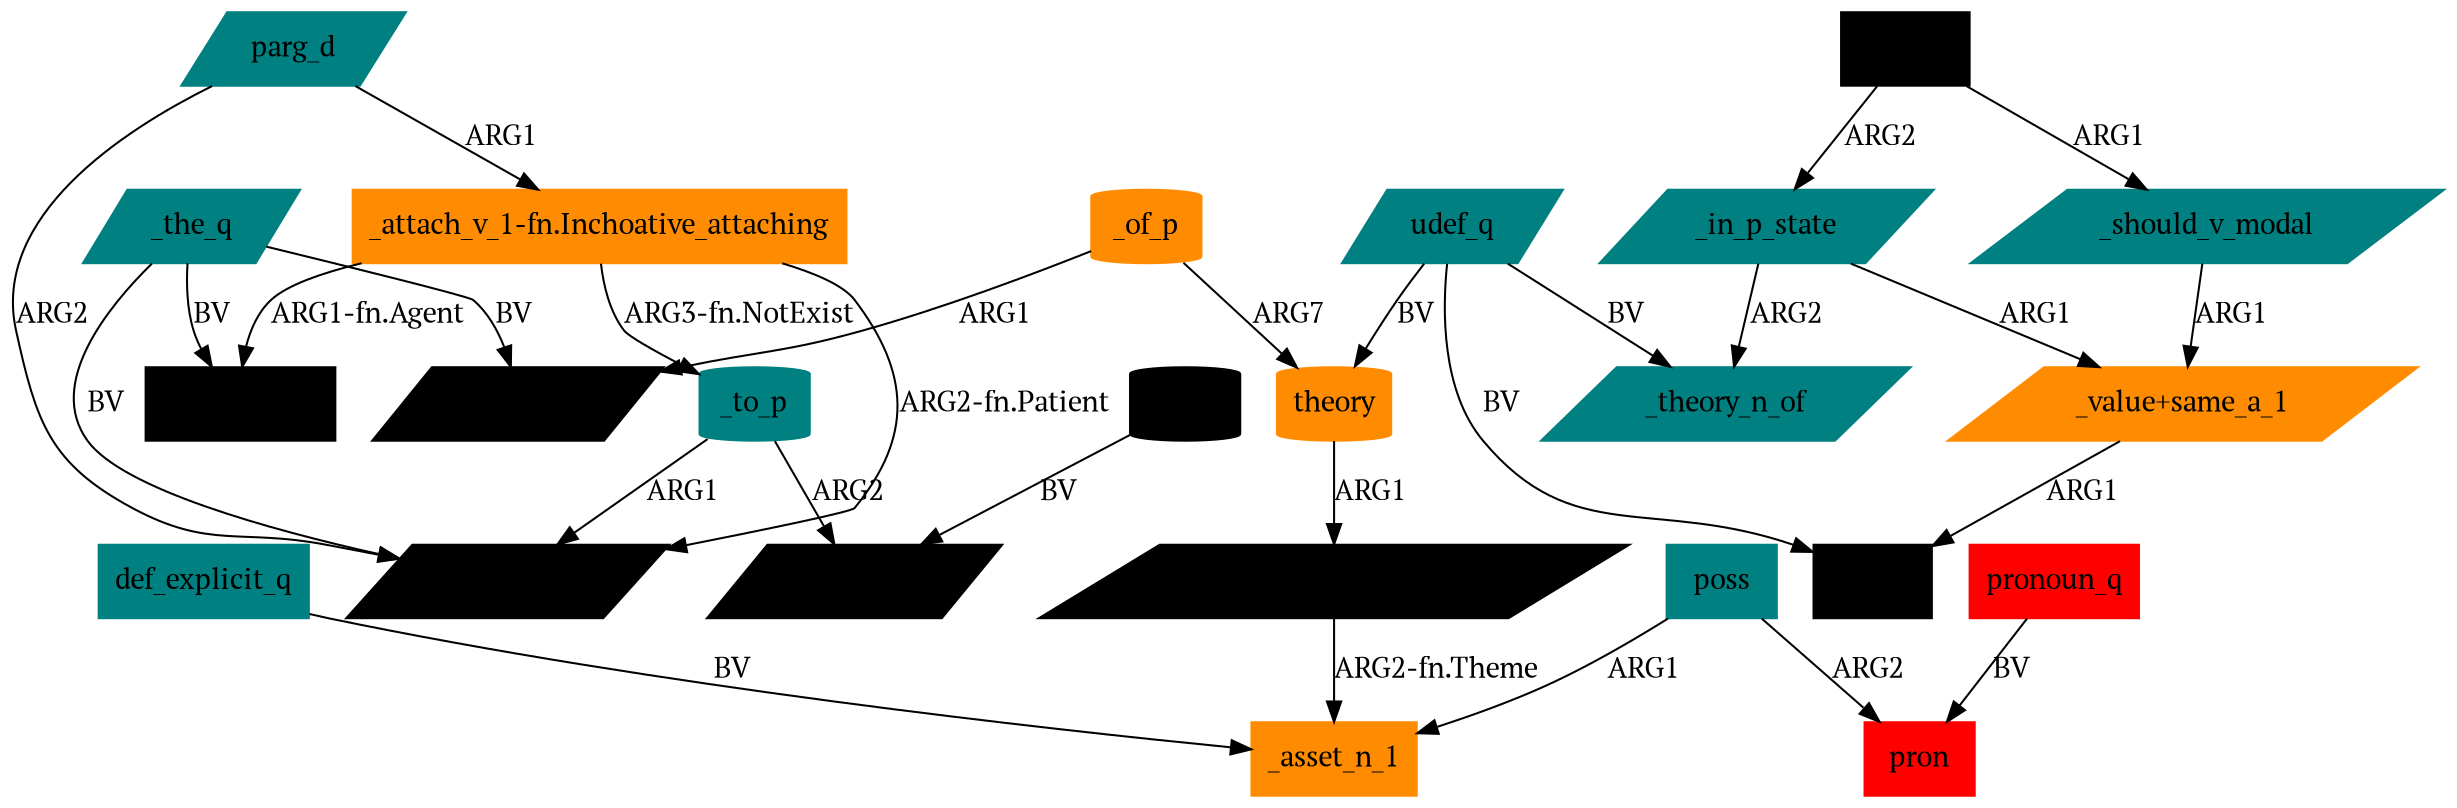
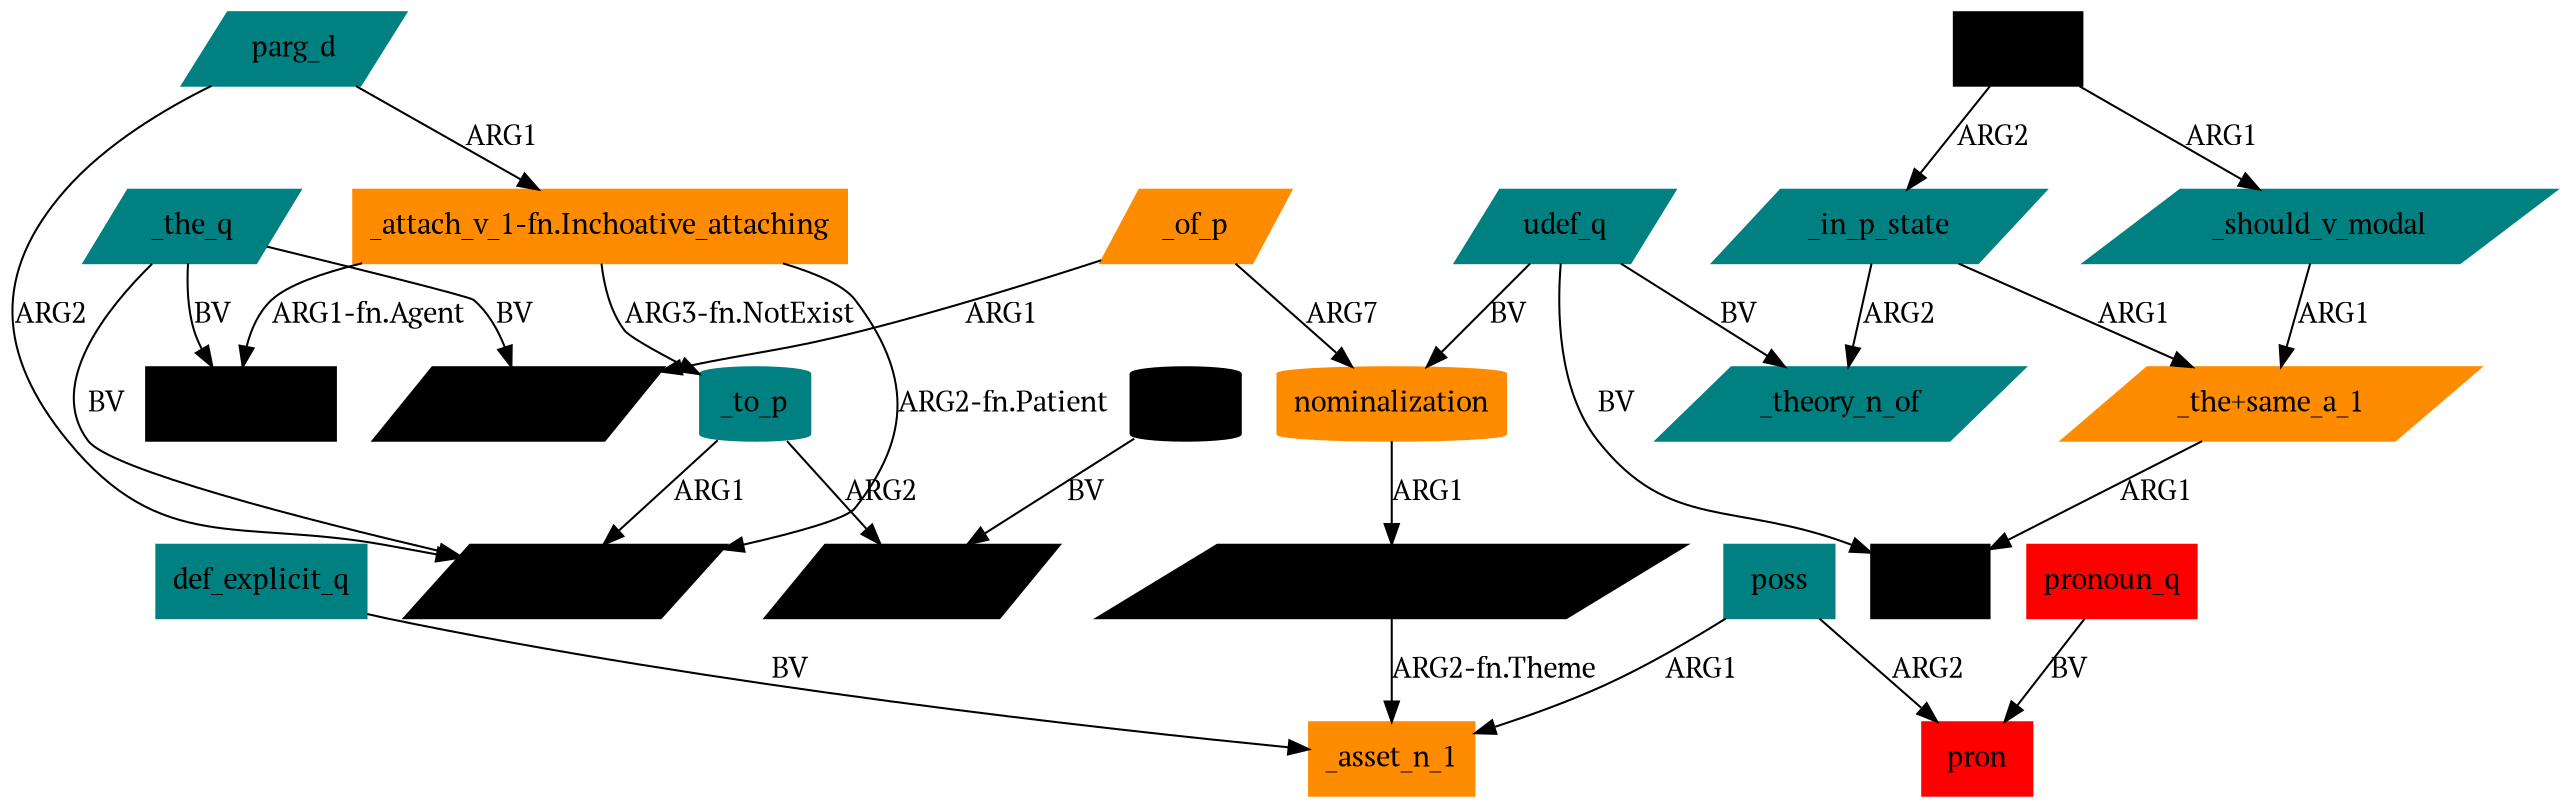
  digraph {
    fontname="PT Serif"
    node [color=teal fontname="PT Serif" shape=parallelogram style=filled]
    edge [fontname="PT Serif"]
    def_explicit_q [shape=box]
    _asset_n_1 [color=darkorange shape=box]
    _value_n_1 [color=black]
    parg_d
    "_attach_v_1-fn.Inchoative_attaching" [color=darkorange shape=box]
    _to_p [shape=cylinder]
    _market_n_1 [color=black shape=box]
    _firm_n_1 [color=black]
    poss [shape=box]
    pron [color=red shape=box]
    focus_d [color=black shape=box]
    _in_p_state
    _should_v_modal
-   "_the+same_a_1" [color=darkorange label="_value+same_a_1"]
+   "_the+same_a_1" [color=darkorange]
    _theory_n_of
    _and_c [color=black shape=box]
    _a_q [color=black shape=cylinder]
    _the_q
    _cost_n_1 [color=black]
-   _of_p [color=darkorange shape=cylinder]
-   nominalization [color=darkorange shape=cylinder label=theory]
+   _of_p [color=darkorange]
+   nominalization [color=darkorange shape=cylinder]
    "_replace_v_with-fn.IN" [color=black]
    pronoun_q [color=red shape=box]
    udef_q
    def_explicit_q -> _asset_n_1 [label=BV]
    parg_d -> _value_n_1 [label=ARG2]
    parg_d -> "_attach_v_1-fn.Inchoative_attaching" [label=ARG1]
    "_attach_v_1-fn.Inchoative_attaching" -> _value_n_1 [label="ARG2-fn.Patient"]
    "_attach_v_1-fn.Inchoative_attaching" -> _to_p [label="ARG3-fn.NotExist"]
    "_attach_v_1-fn.Inchoative_attaching" -> _market_n_1 [label="ARG1-fn.Agent"]
    _to_p -> _value_n_1 [label=ARG1]
    _to_p -> _firm_n_1 [label=ARG2]
    poss -> _asset_n_1 [label=ARG1]
    poss -> pron [label=ARG2]
    focus_d -> _in_p_state [label=ARG2]
    focus_d -> _should_v_modal [label=ARG1]
    _in_p_state -> "_the+same_a_1" [label=ARG1]
    _in_p_state -> _theory_n_of [label=ARG2]
    _should_v_modal -> "_the+same_a_1" [label=ARG1]
    "_the+same_a_1" -> _and_c [label=ARG1]
    _a_q -> _firm_n_1 [label=BV]
    _the_q -> _value_n_1 [label=BV]
    _the_q -> _market_n_1 [label=BV]
    _the_q -> _cost_n_1 [label=BV]
    _of_p -> _cost_n_1 [label=ARG1]
    _of_p -> nominalization [label=ARG7]
    nominalization -> "_replace_v_with-fn.IN" [label=ARG1]
    "_replace_v_with-fn.IN" -> _asset_n_1 [label="ARG2-fn.Theme"]
    pronoun_q -> pron [label=BV]
    udef_q -> _theory_n_of [label=BV]
    udef_q -> _and_c [label=BV]
    udef_q -> nominalization [label=BV]
  }
